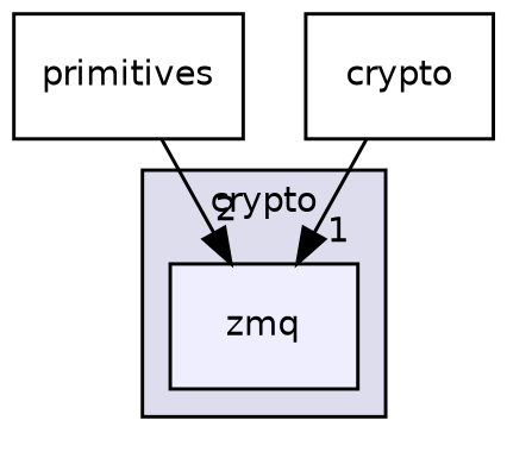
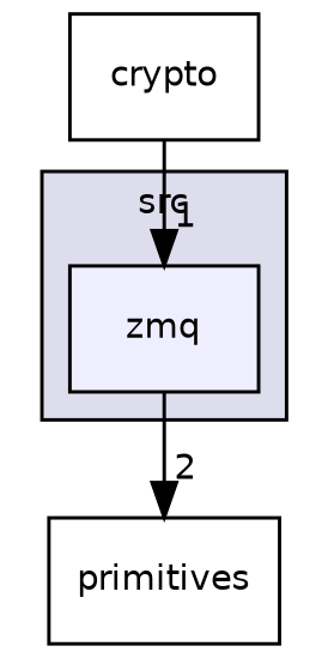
  digraph {
    compound=true
    node [fontname=Helvetica fontsize=10 shape=box]
    edge [labeldistance=1.5 labelfontname=Helvetica labelfontsize=10]
    n1 [fillcolor="#eeeeff" label=zmq pencolor=black style=filled]
    n2 [label=primitives]
    n3 [label=crypto]
    subgraph cluster_1 {
      bgcolor="#ddddee"
      fontname=Helvetica
      fontsize=10
-     label=crypto
+     label=src
      pencolor=black
      n1
    }
-   n2 -> n1 [headlabel=2]
+   n1 -> n2 [headlabel=2]
    n3 -> n1 [headlabel=1]
  }
